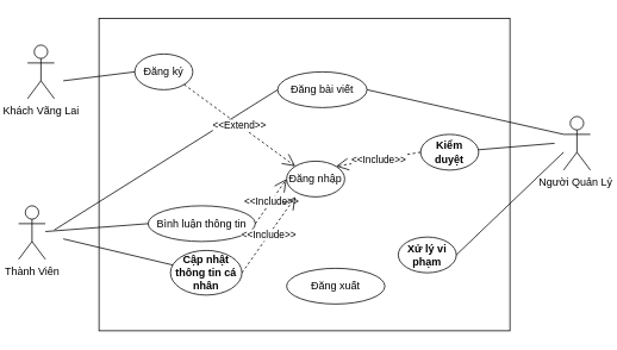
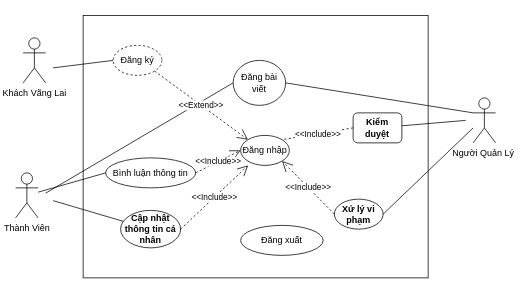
  <mxCell id="0" />
  <mxCell id="1" parent="0" />
  <mxCell id="2" value="" style="rounded=0;whiteSpace=wrap;html=1;" parent="1" vertex="1"><mxGeometry x="110" y="20" width="460" height="350" as="geometry" /></mxCell>
  <mxCell id="3" value="Thành Viên" style="shape=umlActor;verticalLabelPosition=bottom;verticalAlign=top;html=1;outlineConnect=0;" parent="1" vertex="1"><mxGeometry x="20" y="230" width="30" height="60" as="geometry" /></mxCell>
  <mxCell id="4" value="Khách Vãng Lai" style="shape=umlActor;verticalLabelPosition=bottom;verticalAlign=top;html=1;outlineConnect=0;" parent="1" vertex="1"><mxGeometry x="30" y="50" width="30" height="60" as="geometry" /></mxCell>
  <mxCell id="5" value="Người Quản Lý&amp;nbsp;" style="shape=umlActor;verticalLabelPosition=bottom;verticalAlign=top;html=1;outlineConnect=0;" parent="1" vertex="1"><mxGeometry x="630" y="130" width="30" height="60" as="geometry" /></mxCell>
- <mxCell id="6" value="Bình luận thông tin" style="ellipse;whiteSpace=wrap;html=1;" parent="1" vertex="1"><mxGeometry x="165" y="230" width="120" height="40" as="geometry" /></mxCell>
+ <mxCell id="6" value="Bình luận thông tin" style="ellipse;whiteSpace=wrap;html=1;" parent="1" vertex="1"><mxGeometry x="140" y="210" width="120" height="40" as="geometry" /></mxCell>
  <mxCell id="7" value="Đăng nhập" style="ellipse;whiteSpace=wrap;html=1;" parent="1" vertex="1"><mxGeometry x="320" y="180" width="65" height="40" as="geometry" /></mxCell>
  <mxCell id="8" value="Đăng xuất" style="ellipse;whiteSpace=wrap;html=1;" parent="1" vertex="1"><mxGeometry x="320" y="300" width="110" height="40" as="geometry" /></mxCell>
- <mxCell id="9" value="&lt;b&gt;Cập nhật thông tin cá nhân&lt;/b&gt;" style="ellipse;whiteSpace=wrap;html=1;" parent="1" vertex="1"><mxGeometry x="190" y="280" width="80" height="50" as="geometry" /></mxCell>
- <mxCell id="10" value="&lt;b&gt;Kiểm duyệt&lt;/b&gt;" style="ellipse;whiteSpace=wrap;html=1;" parent="1" vertex="1"><mxGeometry x="470" y="150" width="65" height="40" as="geometry" /></mxCell>
+ <mxCell id="9" value="&lt;b&gt;Cập nhật thông tin cá nhân&lt;/b&gt;" style="ellipse;whiteSpace=wrap;html=1;" parent="1" vertex="1"><mxGeometry x="160" y="280" width="80" height="50" as="geometry" /></mxCell>
+ <mxCell id="10" value="&lt;b&gt;Kiểm duyệt&lt;/b&gt;" style="whiteSpace=wrap;html=1;rounded=1;" parent="1" vertex="1"><mxGeometry x="470" y="150" width="65" height="40" as="geometry" /></mxCell>
  <mxCell id="11" value="&lt;b&gt;Xử lý vi phạm&lt;/b&gt;" style="ellipse;whiteSpace=wrap;html=1;" parent="1" vertex="1"><mxGeometry x="445" y="265" width="65" height="40" as="geometry" /></mxCell>
- <mxCell id="12" value="Đăng ký" style="ellipse;whiteSpace=wrap;html=1;" parent="1" vertex="1"><mxGeometry x="150" y="60" width="65" height="40" as="geometry" /></mxCell>
+ <mxCell id="12" value="Đăng ký" style="ellipse;whiteSpace=wrap;html=1;dashed=1;" parent="1" vertex="1"><mxGeometry x="150" y="60" width="65" height="40" as="geometry" /></mxCell>
  <mxCell id="13" value="" style="endArrow=none;html=1;entryX=0;entryY=0.5;entryDx=0;entryDy=0;" parent="1" target="12" edge="1"><mxGeometry width="50" height="50" relative="1" as="geometry"><mxPoint x="70" y="90" as="sourcePoint" /><mxPoint x="370" y="200" as="targetPoint" /></mxGeometry></mxCell>
  <mxCell id="14" value="" style="endArrow=none;html=1;entryX=0;entryY=0.5;entryDx=0;entryDy=0;" parent="1" source="3" target="6" edge="1"><mxGeometry width="50" height="50" relative="1" as="geometry"><mxPoint x="80" y="100" as="sourcePoint" /><mxPoint x="200" y="110" as="targetPoint" /></mxGeometry></mxCell>
  <mxCell id="15" value="" style="endArrow=none;html=1;entryX=0;entryY=0.5;entryDx=0;entryDy=0;" parent="1" target="18" edge="1"><mxGeometry width="50" height="50" relative="1" as="geometry"><mxPoint x="60" y="257.059" as="sourcePoint" /><mxPoint x="180" y="210" as="targetPoint" /></mxGeometry></mxCell>
  <mxCell id="16" value="" style="endArrow=none;html=1;" parent="1" target="9" edge="1"><mxGeometry width="50" height="50" relative="1" as="geometry"><mxPoint x="70" y="267.059" as="sourcePoint" /><mxPoint x="190" y="220" as="targetPoint" /></mxGeometry></mxCell>
  <mxCell id="17" value="" style="endArrow=none;html=1;entryX=0;entryY=0.333;entryDx=0;entryDy=0;entryPerimeter=0;exitX=1;exitY=0.5;exitDx=0;exitDy=0;" parent="1" source="18" target="5" edge="1"><mxGeometry width="50" height="50" relative="1" as="geometry"><mxPoint x="60" y="257.059" as="sourcePoint" /><mxPoint x="172.5" y="160" as="targetPoint" /></mxGeometry></mxCell>
- <mxCell id="18" value="Đăng bài viết" style="ellipse;whiteSpace=wrap;html=1;" parent="1" vertex="1"><mxGeometry x="310" y="80" width="100" height="40" as="geometry" /></mxCell>
+ <mxCell id="18" value="Đăng bài viết" style="ellipse;whiteSpace=wrap;html=1;" parent="1" vertex="1"><mxGeometry x="310" y="80" width="70" height="60" as="geometry" /></mxCell>
  <mxCell id="19" value="" style="endArrow=none;html=1;" parent="1" source="10" edge="1"><mxGeometry width="50" height="50" relative="1" as="geometry"><mxPoint x="420" y="110" as="sourcePoint" /><mxPoint x="620" y="160" as="targetPoint" /></mxGeometry></mxCell>
  <mxCell id="20" value="" style="endArrow=none;html=1;exitX=1;exitY=0.5;exitDx=0;exitDy=0;" parent="1" source="11" edge="1"><mxGeometry width="50" height="50" relative="1" as="geometry"><mxPoint x="504.827" y="177.941" as="sourcePoint" /><mxPoint x="630" y="170" as="targetPoint" /></mxGeometry></mxCell>
  <mxCell id="21" value="&amp;lt;&amp;lt;Extend&amp;gt;&amp;gt;" style="endArrow=open;endSize=12;dashed=1;html=1;exitX=1;exitY=1;exitDx=0;exitDy=0;entryX=0;entryY=0;entryDx=0;entryDy=0;" parent="1" source="12" target="7" edge="1"><mxGeometry width="160" relative="1" as="geometry"><mxPoint x="260" y="140" as="sourcePoint" /><mxPoint x="420" y="140" as="targetPoint" /></mxGeometry></mxCell>
  <mxCell id="22" value="&amp;lt;&amp;lt;Include&amp;gt;&amp;gt;" style="endArrow=open;endSize=12;dashed=1;html=1;exitX=1;exitY=0.5;exitDx=0;exitDy=0;entryX=0;entryY=0.5;entryDx=0;entryDy=0;" parent="1" source="6" target="7" edge="1"><mxGeometry width="160" relative="1" as="geometry"><mxPoint x="265" y="110" as="sourcePoint" /><mxPoint x="339.698" y="195.749" as="targetPoint" /></mxGeometry></mxCell>
  <mxCell id="23" value="&amp;lt;&amp;lt;Include&amp;gt;&amp;gt;" style="endArrow=open;endSize=12;dashed=1;html=1;exitX=1;exitY=0.5;exitDx=0;exitDy=0;entryX=0.154;entryY=1;entryDx=0;entryDy=0;entryPerimeter=0;" parent="1" source="9" target="7" edge="1"><mxGeometry width="160" relative="1" as="geometry"><mxPoint x="270" y="240" as="sourcePoint" /><mxPoint x="330" y="210" as="targetPoint" /></mxGeometry></mxCell>
- <mxCell id="25" value="&amp;lt;&amp;lt;Include&amp;gt;&amp;gt;" style="endArrow=open;endSize=12;dashed=1;html=1;exitX=0;exitY=0.5;exitDx=0;exitDy=0;entryX=1;entryY=0;entryDx=0;entryDy=0;" parent="1" source="10" target="7" edge="1"><mxGeometry width="160" relative="1" as="geometry"><mxPoint x="260" y="325" as="sourcePoint" /><mxPoint x="350.01" y="240" as="targetPoint" /></mxGeometry></mxCell>
+ <mxCell id="24" value="&amp;lt;&amp;lt;Include&amp;gt;&amp;gt;" style="endArrow=open;endSize=12;dashed=1;html=1;exitX=0;exitY=0.5;exitDx=0;exitDy=0;entryX=1;entryY=1;entryDx=0;entryDy=0;" parent="1" source="11" target="7" edge="1"><mxGeometry width="160" relative="1" as="geometry"><mxPoint x="250" y="315" as="sourcePoint" /><mxPoint x="340.01" y="230" as="targetPoint" /></mxGeometry></mxCell>
+ <mxCell id="25" value="&amp;lt;&amp;lt;Include&amp;gt;&amp;gt;" style="endArrow=none;endSize=12;dashed=1;html=1;exitX=0;exitY=0.5;exitDx=0;exitDy=0;entryX=1;entryY=0;entryDx=0;entryDy=0;" parent="1" source="10" target="7" edge="1"><mxGeometry width="160" relative="1" as="geometry"><mxPoint x="260" y="325" as="sourcePoint" /><mxPoint x="350.01" y="240" as="targetPoint" /></mxGeometry></mxCell>
